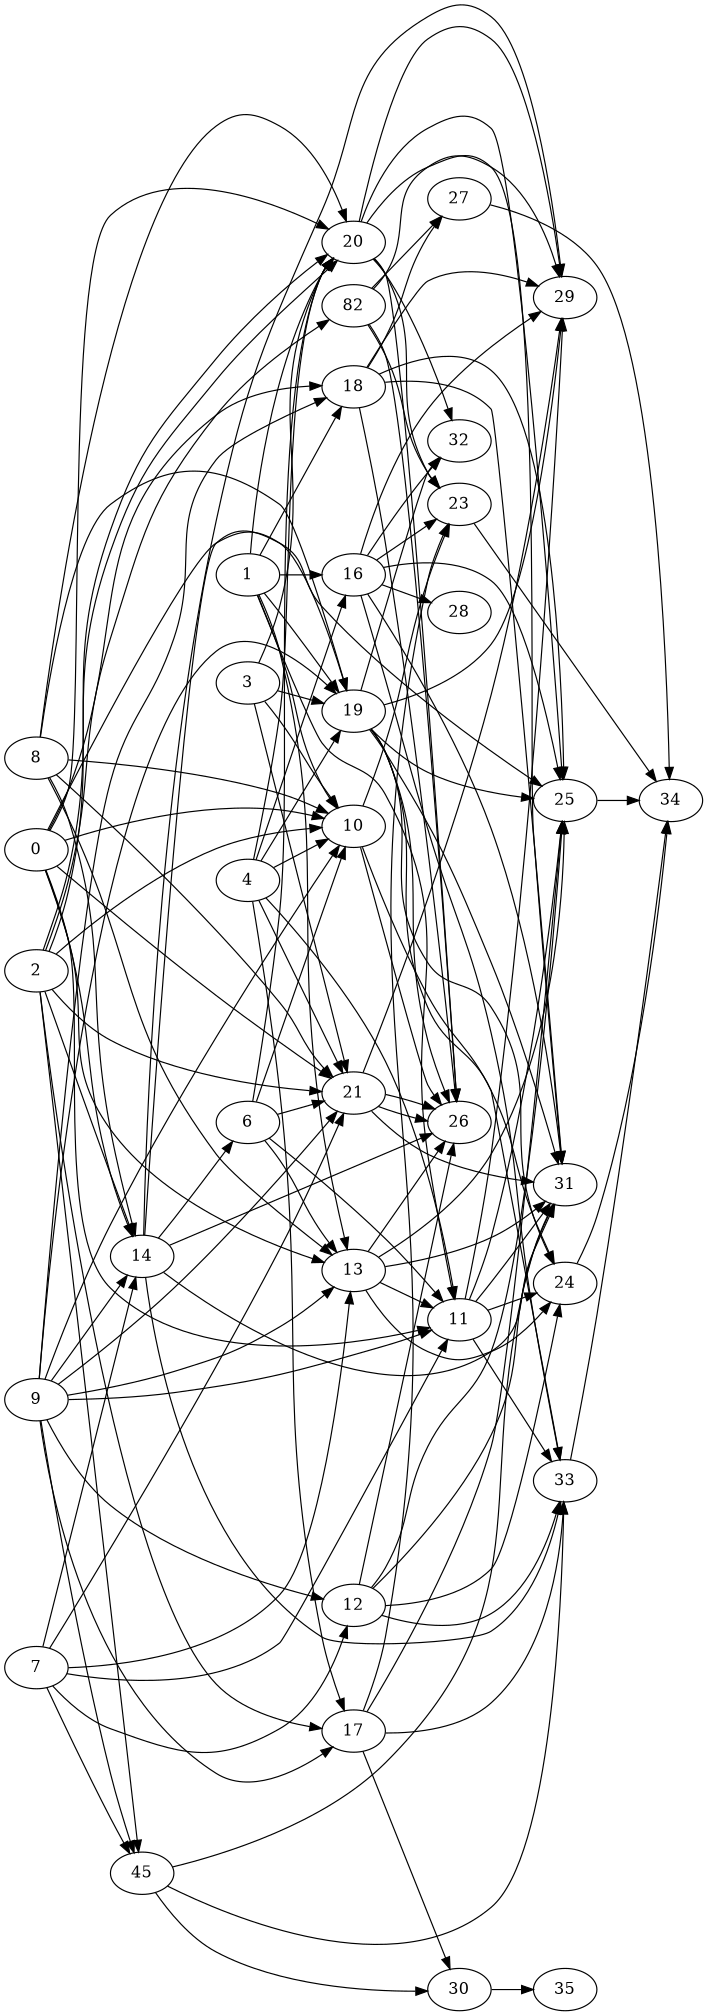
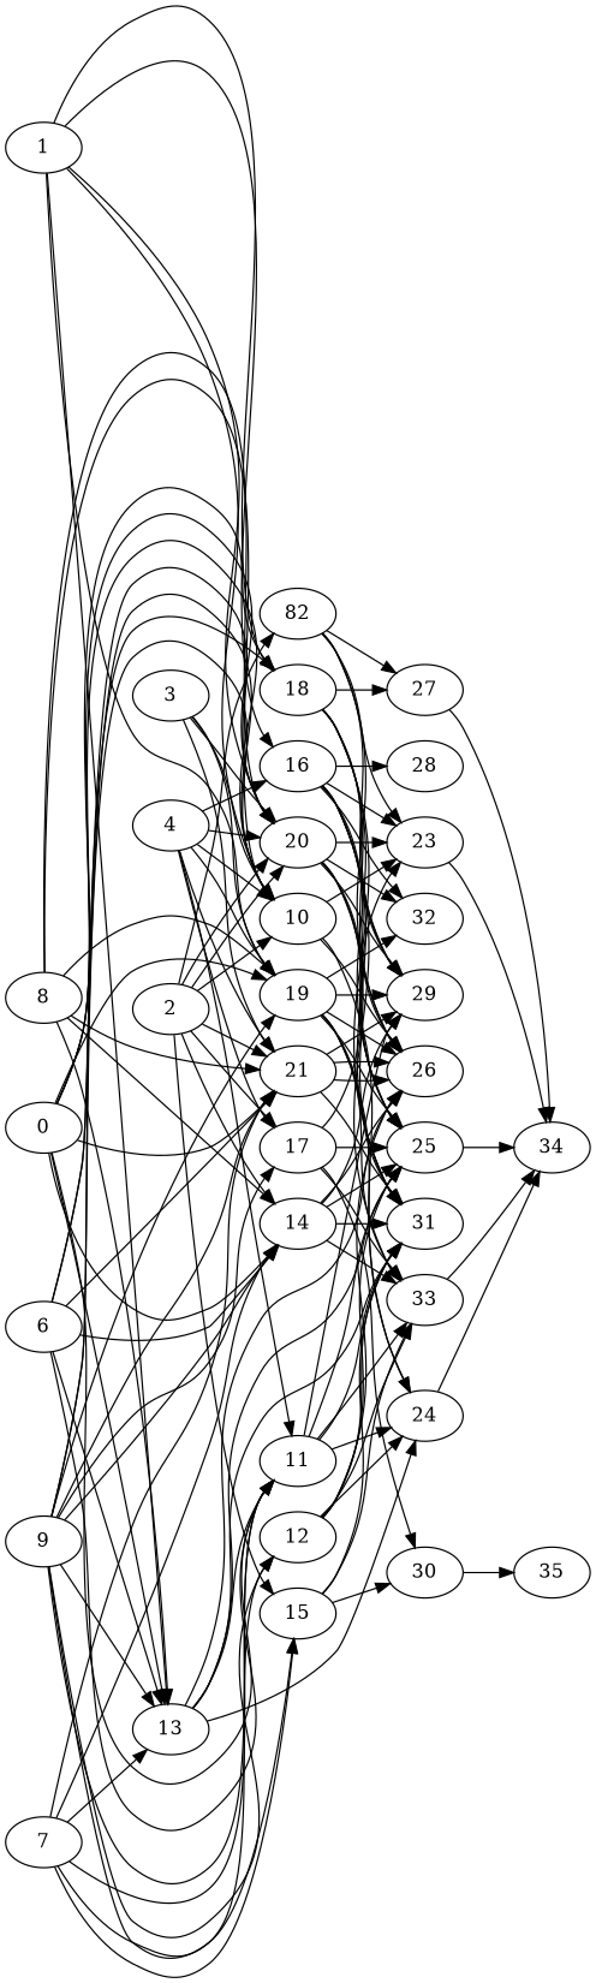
  digraph {
    rankdir=LR
    node [alpha=0.05]
    1 [alpha=0.20 expect_size=29988864]
    10 [expect_size=13198336]
    11 [alpha=0.01 expect_size=8109056]
    13 [alpha=0.12 expect_size=48429056]
    16 [expect_size=18719744]
    19 [expect_size=18420736]
    20 [alpha=0.09 expect_size=7613440]
    18 [alpha=0.14 expect_size=15738880]
    23 [alpha=0.10 expect_size=31983616]
    24 [alpha=0.06 expect_size=13834240]
    26 [alpha=0.13 expect_size=48324608]
    29 [alpha=0.08 expect_size=10048512]
    25 [alpha=0.09 expect_size=24622080]
    31 [alpha=0.02 expect_size=42924032]
    33 [alpha=0.18 expect_size=31938560]
    28 [expect_size=24163328]
    32 [alpha=0.11 expect_size=6135808]
    21 [alpha=0.04 expect_size=19357696]
    34 [alpha=0.10 expect_size=8213504]
    2 [alpha=0.17 expect_size=32153600]
    14 [expect_size=16025600]
-   15 [alpha=0.10 expect_size=22778880 label=45]
+   15 [alpha=0.10 expect_size=22778880]
    17 [expect_size=24532992]
    n24 [alpha=0.11 expect_size=22515712 label=82]
    30 [alpha=0.15 expect_size=21019648]
    27 [alpha=0.03 expect_size=11948032]
    35 [alpha=0.09 expect_size=23078912]
    3 [alpha=0.06 expect_size=34682880]
    4 [alpha=0.03 expect_size=46173184]
    n30 [alpha=0.18 expect_size=21042176 label=0]
    6 [alpha=0.02 expect_size=5597184]
    7 [alpha=0.16 expect_size=22114304]
    12 [alpha=0.04 expect_size=7953408]
    8 [alpha=0.01 expect_size=33071104]
    9 [alpha=0.15 expect_size=7328768]
    1 -> 10
-   1 -> 11
    1 -> 13
    1 -> 16
    1 -> 19
    1 -> 20
    1 -> 18
    10 -> 23
    10 -> 24
    10 -> 26
    11 -> 24
    11 -> 29
    11 -> 25
    11 -> 31
    11 -> 33
    13 -> 11
    13 -> 24
    13 -> 26
    13 -> 25
    13 -> 31
    16 -> 23
    16 -> 29
    16 -> 25
    16 -> 31
    16 -> 33
    16 -> 28
    16 -> 32
    19 -> 24
    19 -> 26
    19 -> 29
    19 -> 25
    19 -> 31
    19 -> 33
    19 -> 32
    20 -> 23
    20 -> 26
    20 -> 29
    20 -> 25
    20 -> 31
    20 -> 32
    18 -> 26
    18 -> 29
    18 -> 25
    18 -> 31
    18 -> 27
    23 -> 34
    24 -> 34
    25 -> 34
    33 -> 34
    21 -> 26
    21 -> 26
    21 -> 29
    21 -> 31
    2 -> 10
    2 -> 20
    2 -> 20
    2 -> 21
    2 -> 14
    2 -> 15
    2 -> 17
    2 -> n24
    14 -> 26
    14 -> 29
    14 -> 25
    14 -> 31
    14 -> 33
    15 -> 31
    15 -> 33
    15 -> 30
    17 -> 23
    17 -> 25
    17 -> 33
    17 -> 30
    n24 -> 23
    n24 -> 26
    n24 -> 29
    n24 -> 27
    30 -> 35
    27 -> 34
    3 -> 10
    3 -> 19
    3 -> 20
    3 -> 21
    4 -> 10
    4 -> 11
    4 -> 16
    4 -> 19
    4 -> 20
    4 -> 21
    4 -> 17
    n30 -> 10
    n30 -> 11
    n30 -> 13
    n30 -> 19
    n30 -> 20
    n30 -> 18
    n30 -> 21
    n30 -> 14
    6 -> 10
    6 -> 11
    6 -> 13
    6 -> 20
    6 -> 21
-   14 -> 6
+   6 -> 14
    7 -> 11
    7 -> 13
    7 -> 21
    7 -> 14
    7 -> 15
    7 -> 12
    12 -> 24
    12 -> 26
    12 -> 25
    12 -> 31
    12 -> 33
    8 -> 10
    8 -> 13
    8 -> 19
    8 -> 20
    8 -> 21
    8 -> 14
    9 -> 10
    9 -> 11
    9 -> 13
    9 -> 19
    9 -> 18
    9 -> 21
    9 -> 14
    9 -> 15
    9 -> 17
    9 -> 12
  }
